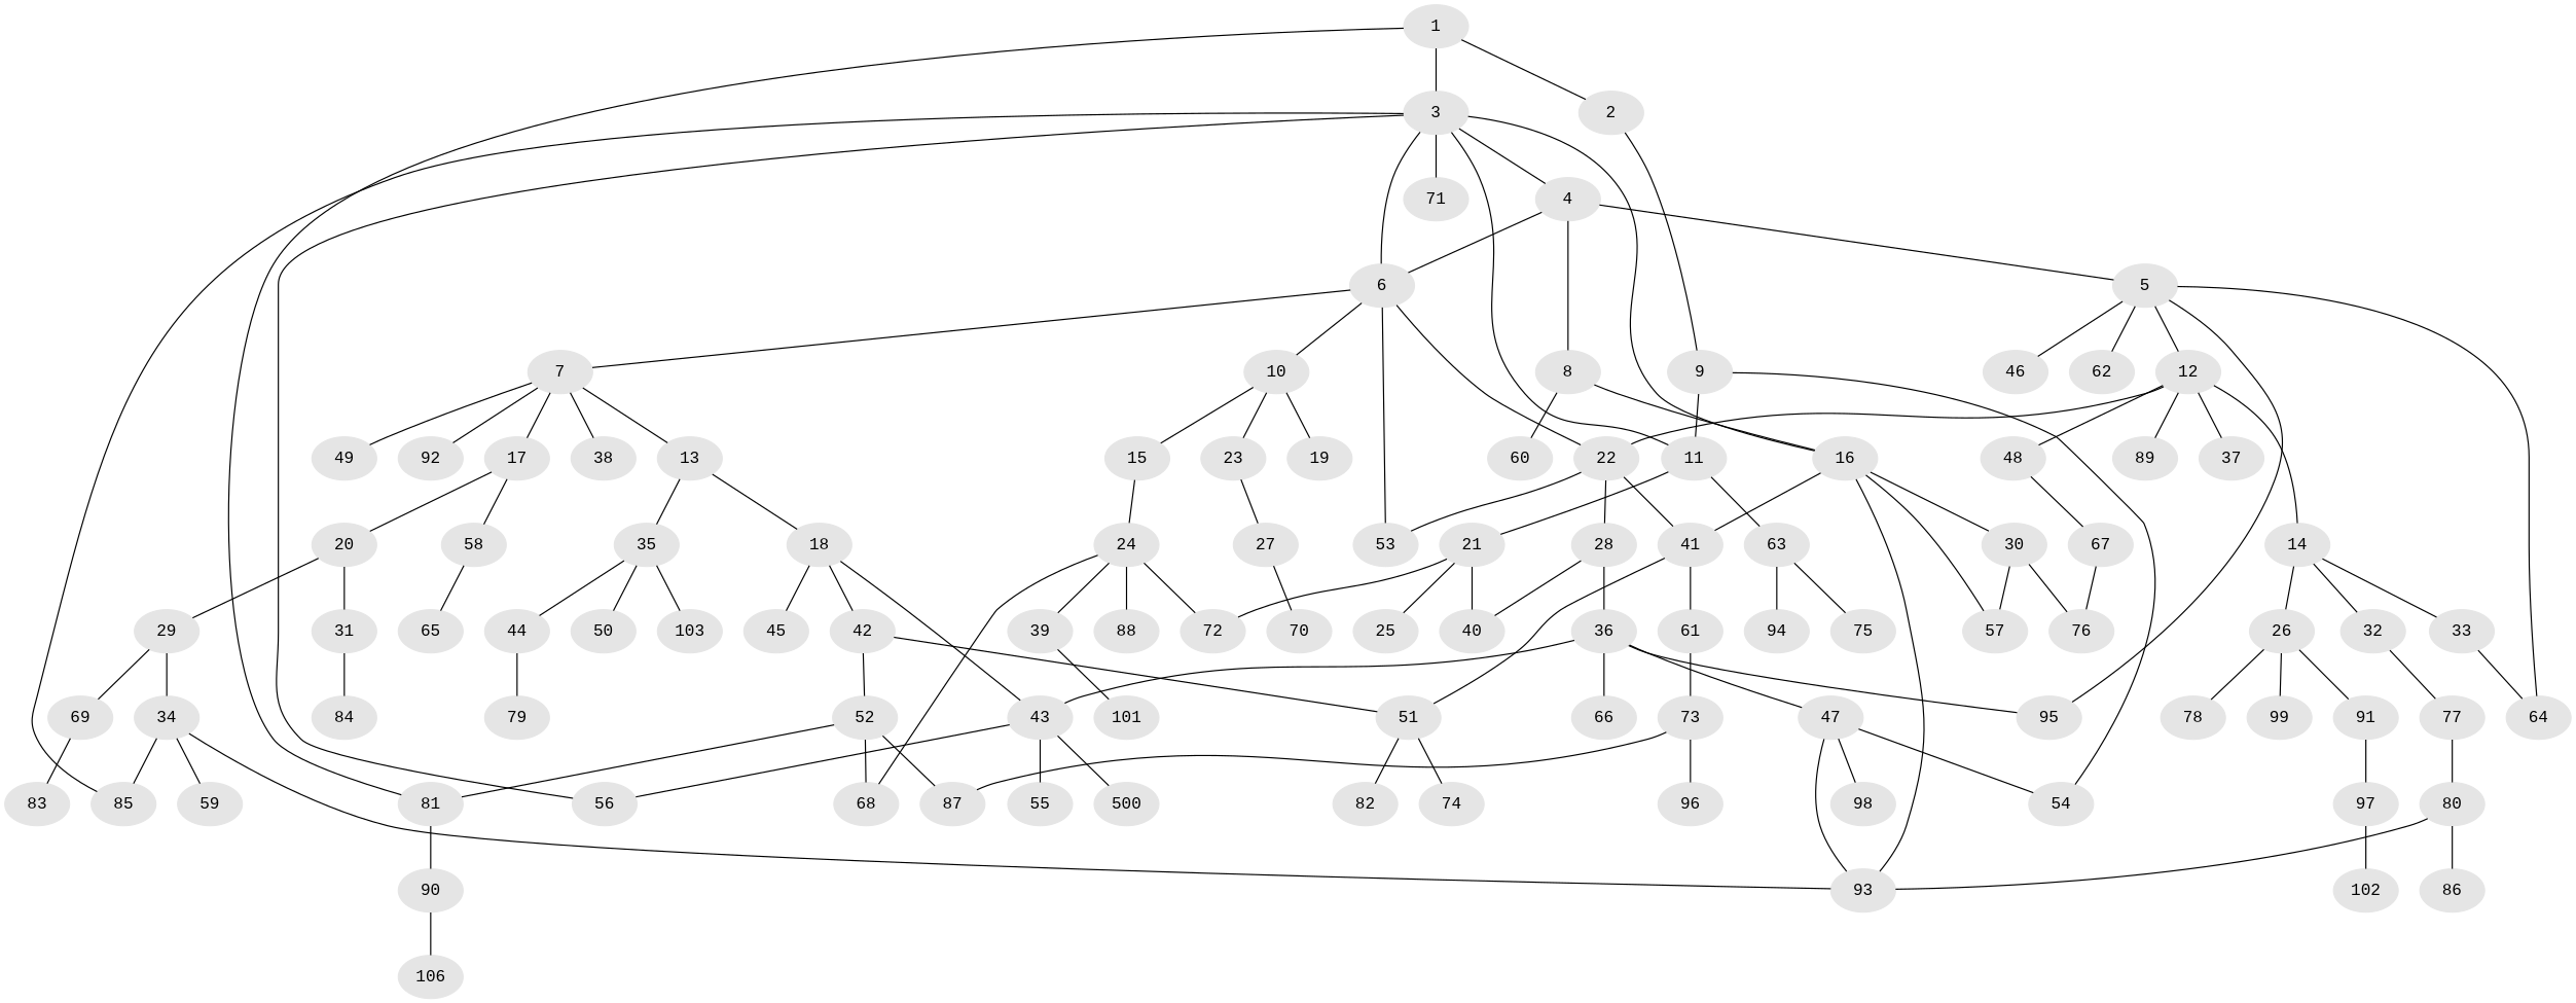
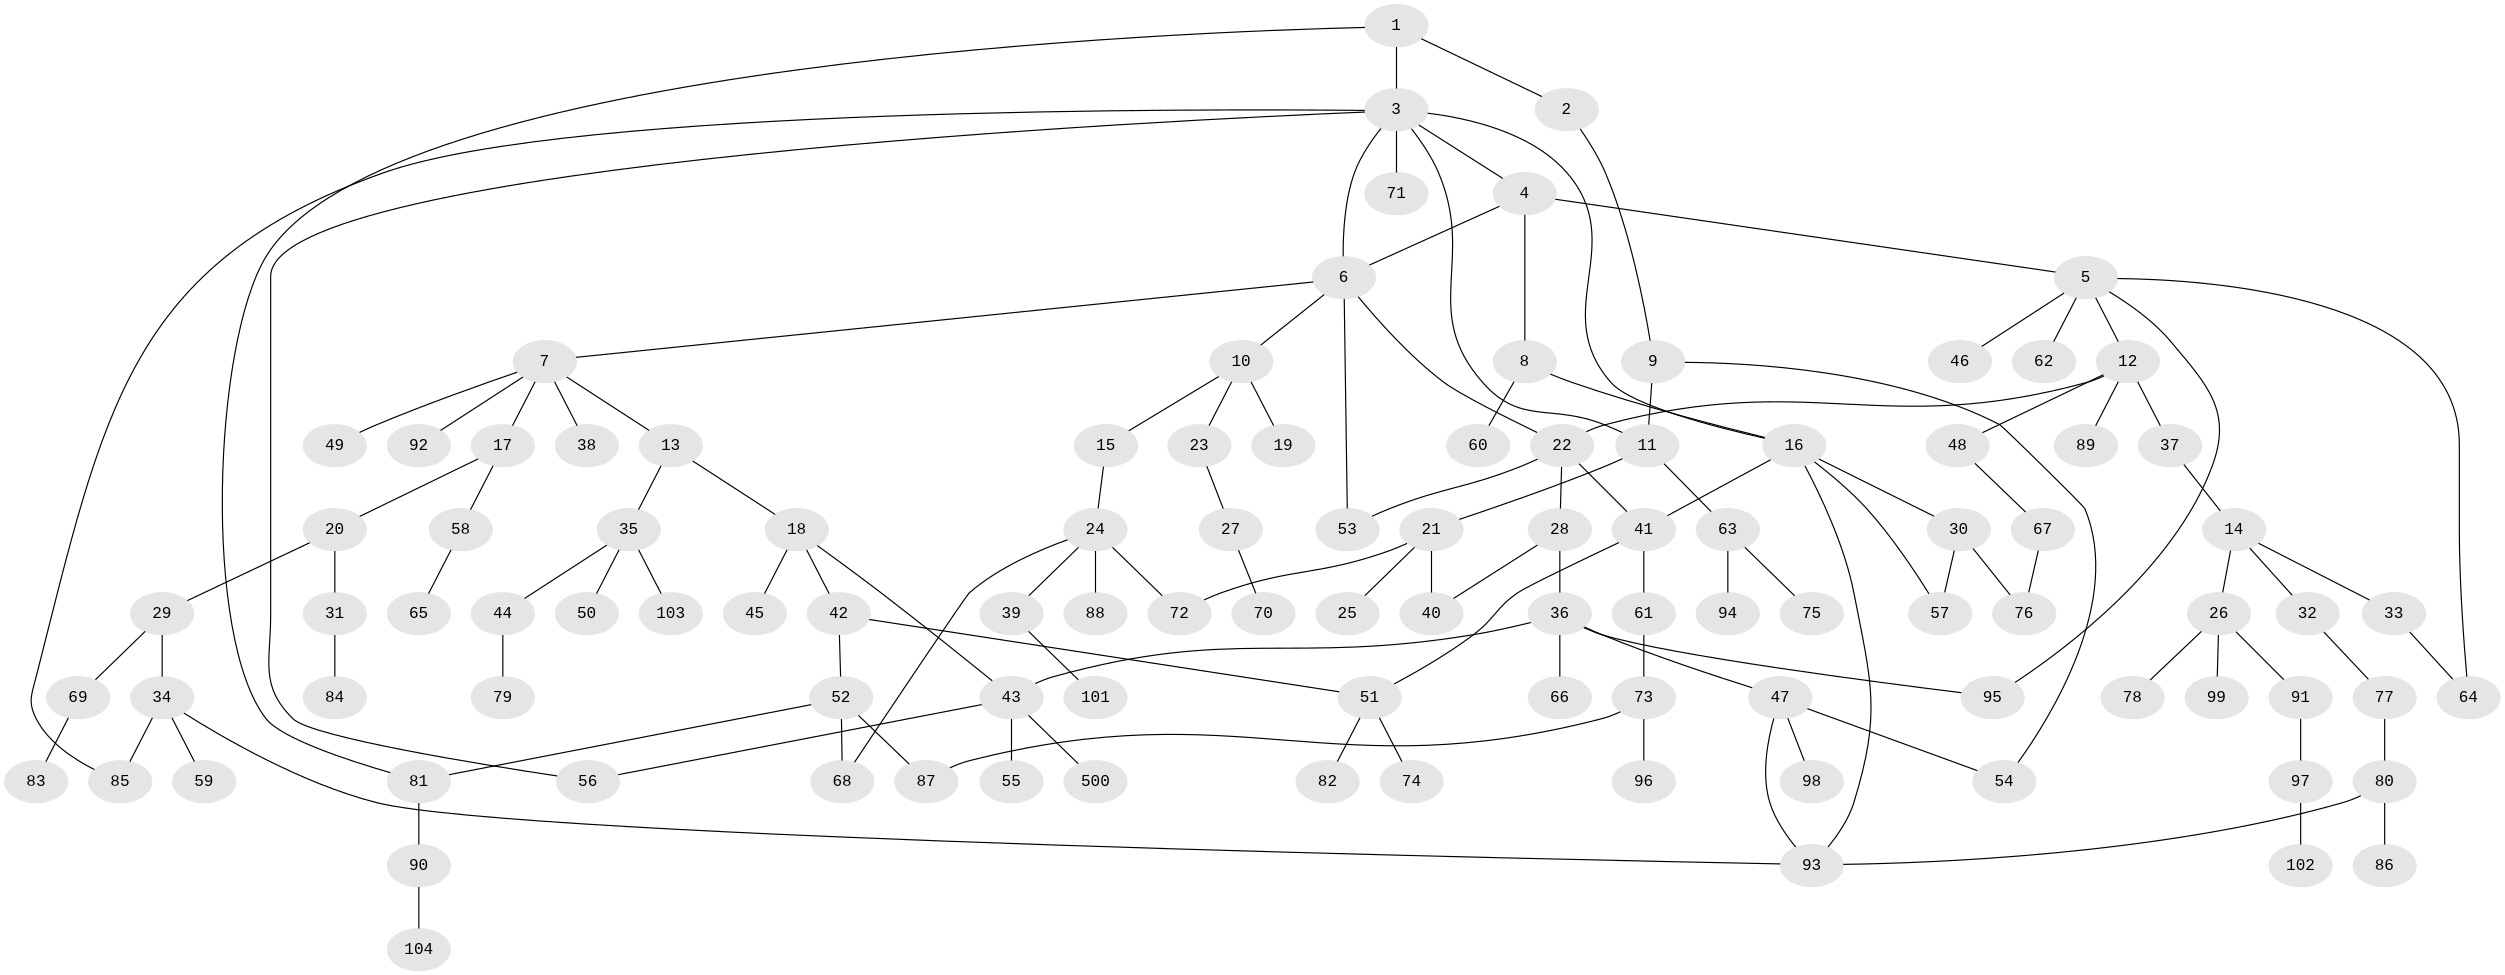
  graph {
    fontname="Liberation Mono"
    node [color=gray90 fontname="Liberation Mono" style=filled]
    edge [fontname="Liberation Mono"]
    1
    2
    3
    81
    9
    4
    6
    11
    16
    56
    71
    85
    90
    54
    5
    8
    7
    10
    22
    53
    21
    63
    30
    41
    57
    93
    12
    46
    62
    64
    95
    60
    14
    37
    48
    89
    13
    17
    38
    49
    92
    15
    19
    23
    28
    18
    35
    20
    58
    24
    27
    25
    40
    72
    75
    94
    26
    32
    33
    67
    42
    43
    45
    44
    50
    103
    78
    91
    99
    77
    39
    68
    88
    76
    51
    61
    29
    31
    65
    52
    55
    n82 [label=500]
    34
    69
    84
    36
    70
    101
    97
    47
    66
    59
    83
    80
    79
    98
    74
    82
    73
    87
    96
    86
-   104 [label=106]
+   104
    102
    1 -- 2
    1 -- 3
    1 -- 81
    2 -- 9
    3 -- 4
    3 -- 6
    3 -- 11
    3 -- 16
    3 -- 56
    3 -- 71
    3 -- 85
    81 -- 90
    9 -- 11
    9 -- 54
    4 -- 6
    4 -- 5
    4 -- 8
    6 -- 7
    6 -- 10
    6 -- 22
    6 -- 53
    11 -- 21
    11 -- 63
    16 -- 30
    16 -- 41
    16 -- 57
    16 -- 93
    90 -- 104
    5 -- 12
    5 -- 46
    5 -- 62
    5 -- 64
    5 -- 95
    8 -- 16
    8 -- 60
    7 -- 13
    7 -- 17
    7 -- 38
    7 -- 49
    7 -- 92
    10 -- 15
    10 -- 19
    10 -- 23
    22 -- 53
    22 -- 41
    22 -- 28
    21 -- 25
    21 -- 40
    21 -- 72
    63 -- 75
    63 -- 94
    30 -- 57
    30 -- 76
    41 -- 51
    41 -- 61
    12 -- 22
-   12 -- 14
+   37 -- 14
    12 -- 37
    12 -- 48
    12 -- 89
    14 -- 26
    14 -- 32
    14 -- 33
    48 -- 67
    13 -- 18
    13 -- 35
    17 -- 20
    17 -- 58
    15 -- 24
    23 -- 27
    28 -- 40
    28 -- 36
    18 -- 42
    18 -- 43
    18 -- 45
    35 -- 44
    35 -- 50
    35 -- 103
    20 -- 29
    20 -- 31
    58 -- 65
    24 -- 72
    24 -- 39
    24 -- 68
    24 -- 88
    27 -- 70
    26 -- 78
    26 -- 91
    26 -- 99
    32 -- 77
    33 -- 64
    67 -- 76
    42 -- 51
    42 -- 52
    43 -- 56
    43 -- 55
    43 -- n82
    44 -- 79
    91 -- 97
    77 -- 80
    39 -- 101
    51 -- 74
    51 -- 82
    61 -- 73
    29 -- 34
    29 -- 69
    31 -- 84
    52 -- 81
    52 -- 68
    52 -- 87
    34 -- 85
    34 -- 93
    34 -- 59
    69 -- 83
    36 -- 95
    36 -- 43
    36 -- 47
    36 -- 66
    97 -- 102
    47 -- 54
    47 -- 93
    47 -- 98
    80 -- 93
    80 -- 86
    73 -- 87
    73 -- 96
  }
